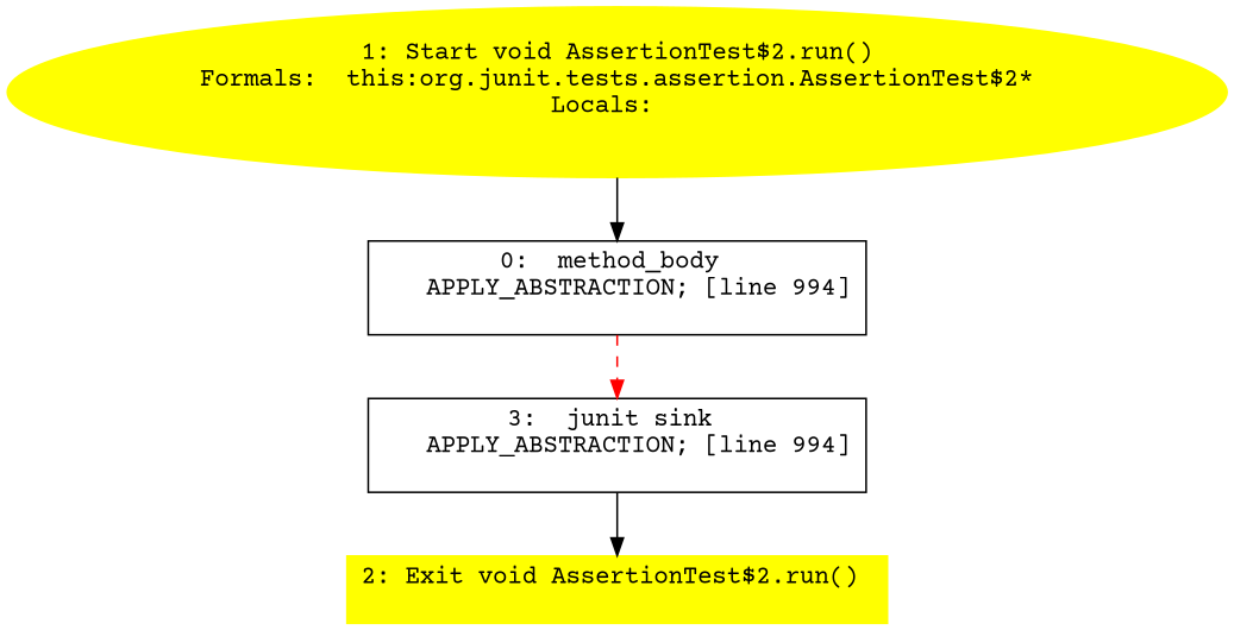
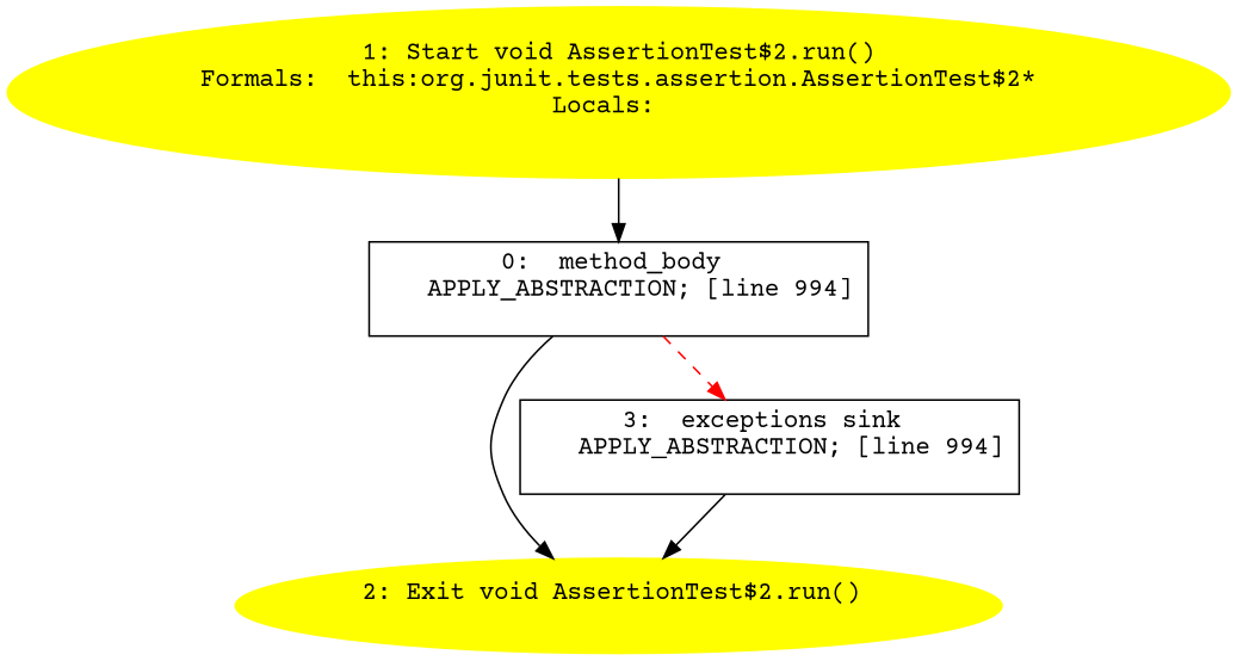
  digraph {
    fontname="Courier Prime"
    node [fontname="Courier Prime"]
    edge [fontname="Courier Prime" style=solid]
    n1 [color=yellow label="1: Start void AssertionTest$2.run()\nFormals:  this:org.junit.tests.assertion.AssertionTest$2*\nLocals:  \n  " style=filled]
    n2 [label="0:  method_body \n   APPLY_ABSTRACTION; [line 994]\n " shape=box]
-   n3 [color=yellow label="2: Exit void AssertionTest$2.run() \n  " style=filled shape=box]
-   n4 [label="3:  junit sink \n   APPLY_ABSTRACTION; [line 994]\n " shape=box]
+   n3 [color=yellow label="2: Exit void AssertionTest$2.run() \n  " style=filled]
+   n4 [label="3:  exceptions sink \n   APPLY_ABSTRACTION; [line 994]\n " shape=box]
    n1 -> n2
+   n2 -> n3
    n2 -> n4 [color=red style=dashed]
    n4 -> n3
  }
